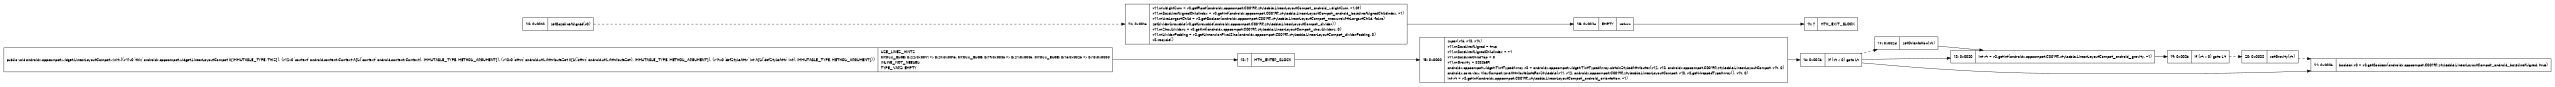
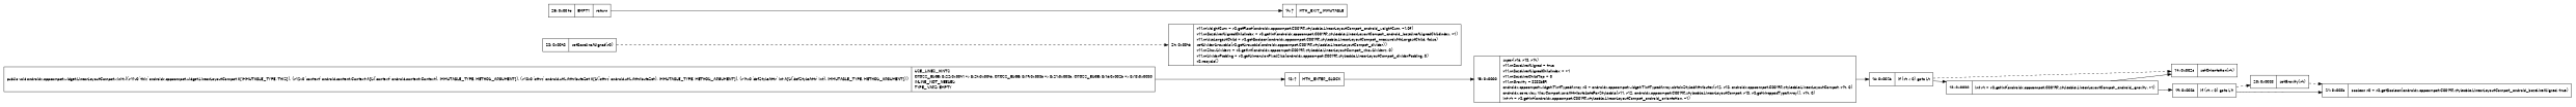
  digraph {
    fontname="Patrick Hand"
    rankdir=LR
    node [fontname="Patrick Hand" shape=record]
    edge [fontname="Patrick Hand"]
    n1 [label="{13\:\ ?|MTH_ENTER_BLOCK\l}"]
    n2 [label="{15\:\ 0x0000|super(r16, r13, r14)\lr11.mBaselineAligned = true\lr11.mBaselineAlignedChildIndex = \-1\lr11.mBaselineChildTop = 0\lr11.mGravity = 8388659\landroidx.appcompat.widget.TintTypedArray r3 = androidx.appcompat.widget.TintTypedArray.obtainStyledAttributes(r12, r13, androidx.appcompat.C0019R.styleable.LinearLayoutCompat, r14, 0)\landroidx.core.view.ViewCompat.saveAttributeDataForStyleable(r11, r12, androidx.appcompat.C0019R.styleable.LinearLayoutCompat, r13, r3.getWrappedTypeArray(), r14, 0)\lint r4 = r3.getInt(androidx.appcompat.C0019R.styleable.LinearLayoutCompat_android_orientation, \-1)\l}"]
    n3 [label="{16\:\ 0x002b|if (r4 \< 0) goto L4\l}"]
    n4 [label="{17\:\ 0x002d|setOrientation(r4)\l}"]
    n5 [label="{18\:\ 0x0030|int r4 = r3.getInt(androidx.appcompat.C0019R.styleable.LinearLayoutCompat_android_gravity, \-1)\l}"]
    n6 [label="{19\:\ 0x0036|if (r4 \< 0) goto L7\l}"]
    n7 [label="{20\:\ 0x0038|setGravity(r4)\l}"]
    n8 [label="{21\:\ 0x003b|boolean r0 = r3.getBoolean(androidx.appcompat.C0019R.styleable.LinearLayoutCompat_android_baselineAligned, true)\l}"]
    n9 [label="{23\:\ 0x0043|setBaselineAligned(r0)\l}"]
    n10 [label="{24\:\ 0x0046|r11.mWeightSum = r3.getFloat(androidx.appcompat.C0019R.styleable.LinearLayoutCompat_android_weightSum, \-1.0f)\lr11.mBaselineAlignedChildIndex = r3.getInt(androidx.appcompat.C0019R.styleable.LinearLayoutCompat_android_baselineAlignedChildIndex, \-1)\lr11.mUseLargestChild = r3.getBoolean(androidx.appcompat.C0019R.styleable.LinearLayoutCompat_measureWithLargestChild, false)\lsetDividerDrawable(r3.getDrawable(androidx.appcompat.C0019R.styleable.LinearLayoutCompat_divider))\lr11.mShowDividers = r3.getInt(androidx.appcompat.C0019R.styleable.LinearLayoutCompat_showDividers, 0)\lr11.mDividerPadding = r3.getDimensionPixelSize(androidx.appcompat.C0019R.styleable.LinearLayoutCompat_dividerPadding, 0)\lr3.recycle()\l}"]
    n11 [label="{25\:\ 0x007c|EMPTY\l|return\l}"]
-   n12 [label="{14\:\ ?|MTH_EXIT_BLOCK\l}"]
+   n12 [label="{14\:\ ?|MTH_EXIT_IMMUTABLE\l}"]
    n13 [label="{public void androidx.appcompat.widget.LinearLayoutCompat.\<init\>((r11v0 'this' androidx.appcompat.widget.LinearLayoutCompat A[IMMUTABLE_TYPE, THIS]), (r12v0 'context' android.content.Context A[D('context' android.content.Context), IMMUTABLE_TYPE, METHOD_ARGUMENT]), (r13v0 'attrs' android.util.AttributeSet A[D('attrs' android.util.AttributeSet), IMMUTABLE_TYPE, METHOD_ARGUMENT]), (r14v0 'defStyleAttr' int A[D('defStyleAttr' int), IMMUTABLE_TYPE, METHOD_ARGUMENT]))  | USE_LINES_HINTS\lCROSS_EDGE: B:22:0x0041 \-\> B:24:0x0046, CROSS_EDGE: B:19:0x0036 \-\> B:21:0x003b, CROSS_EDGE: B:16:0x002b \-\> B:18:0x0030\lINLINE_NOT_NEEDED\lTYPE_VARS: EMPTY\l}"]
    n1 -> n2
    n2 -> n3
    n3 -> n4 [style=dashed]
    n3 -> n5
-   n4 -> n5
+   n5 -> n4
    n5 -> n6
    n6 -> n7 [style=dashed]
-   n3 -> n8
+   n6 -> n8
    n7 -> n8 [style=dashed]
    n9 -> n10 [style=dashed]
-   n10 -> n11
    n11 -> n12
    n13 -> n1
  }
